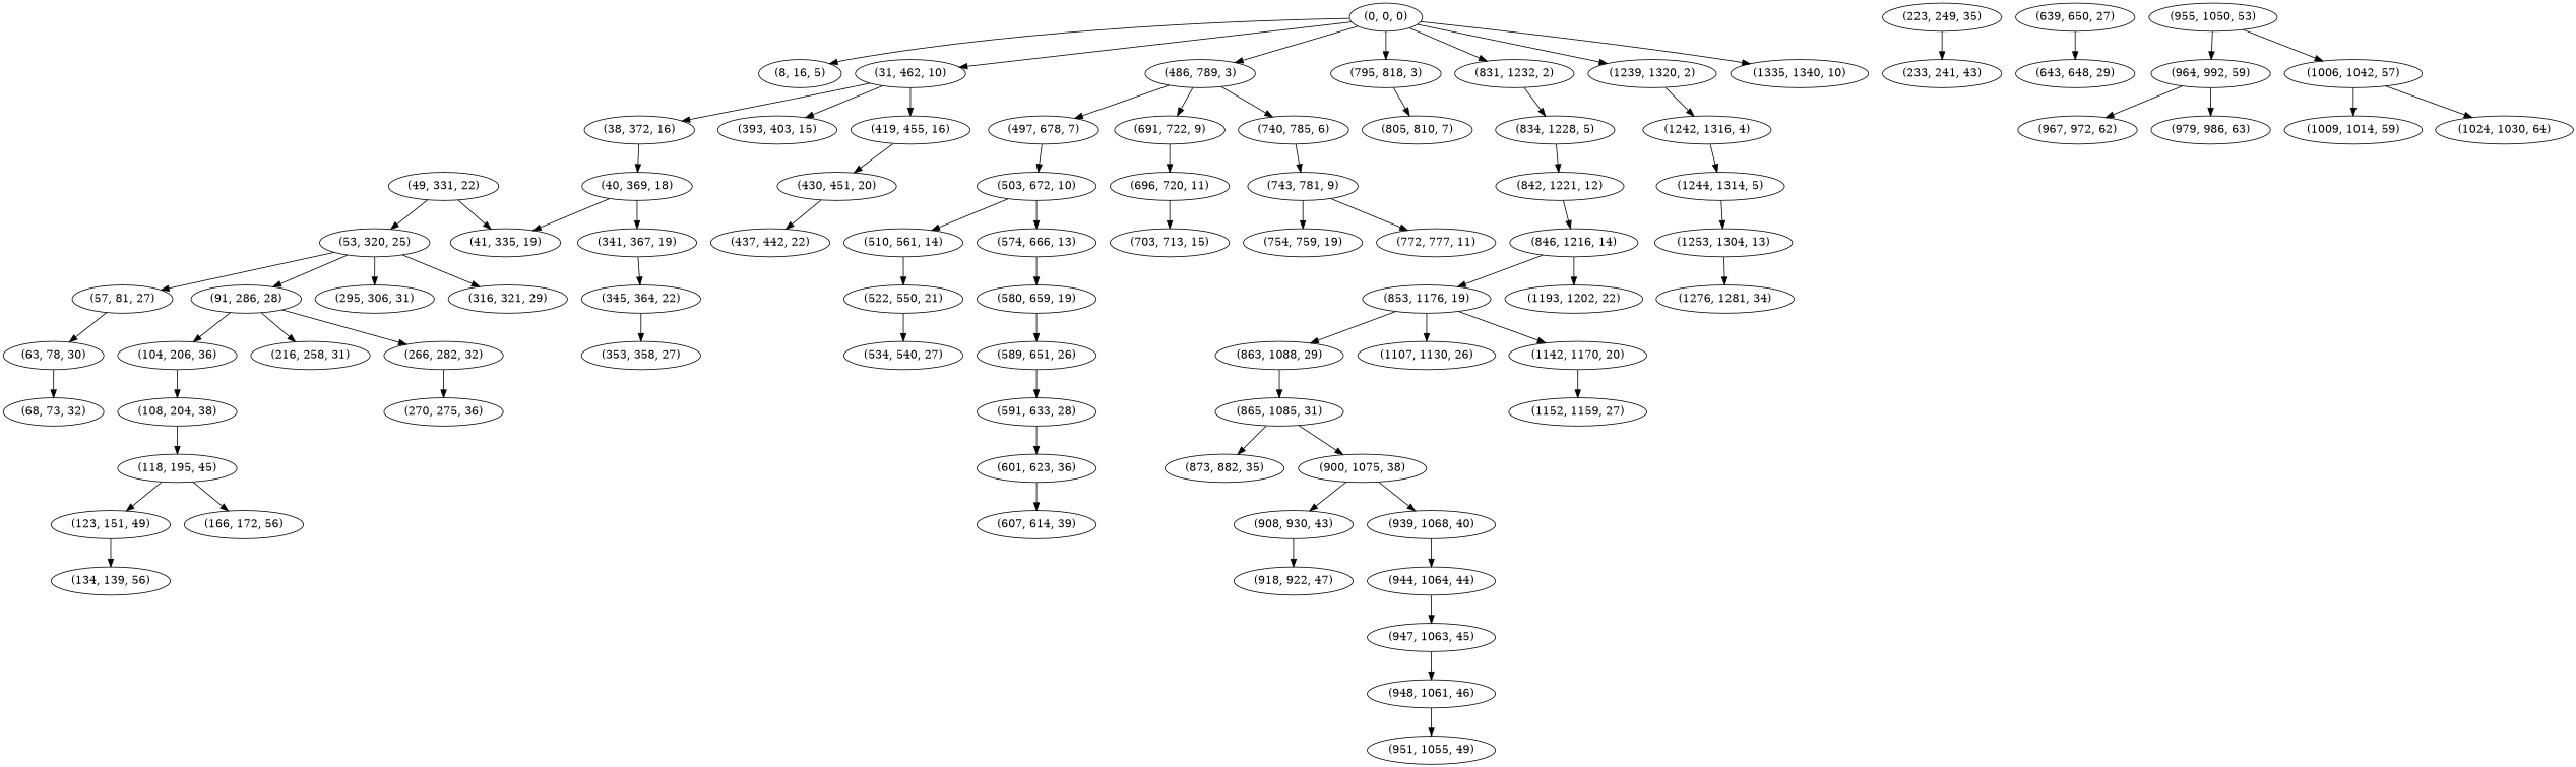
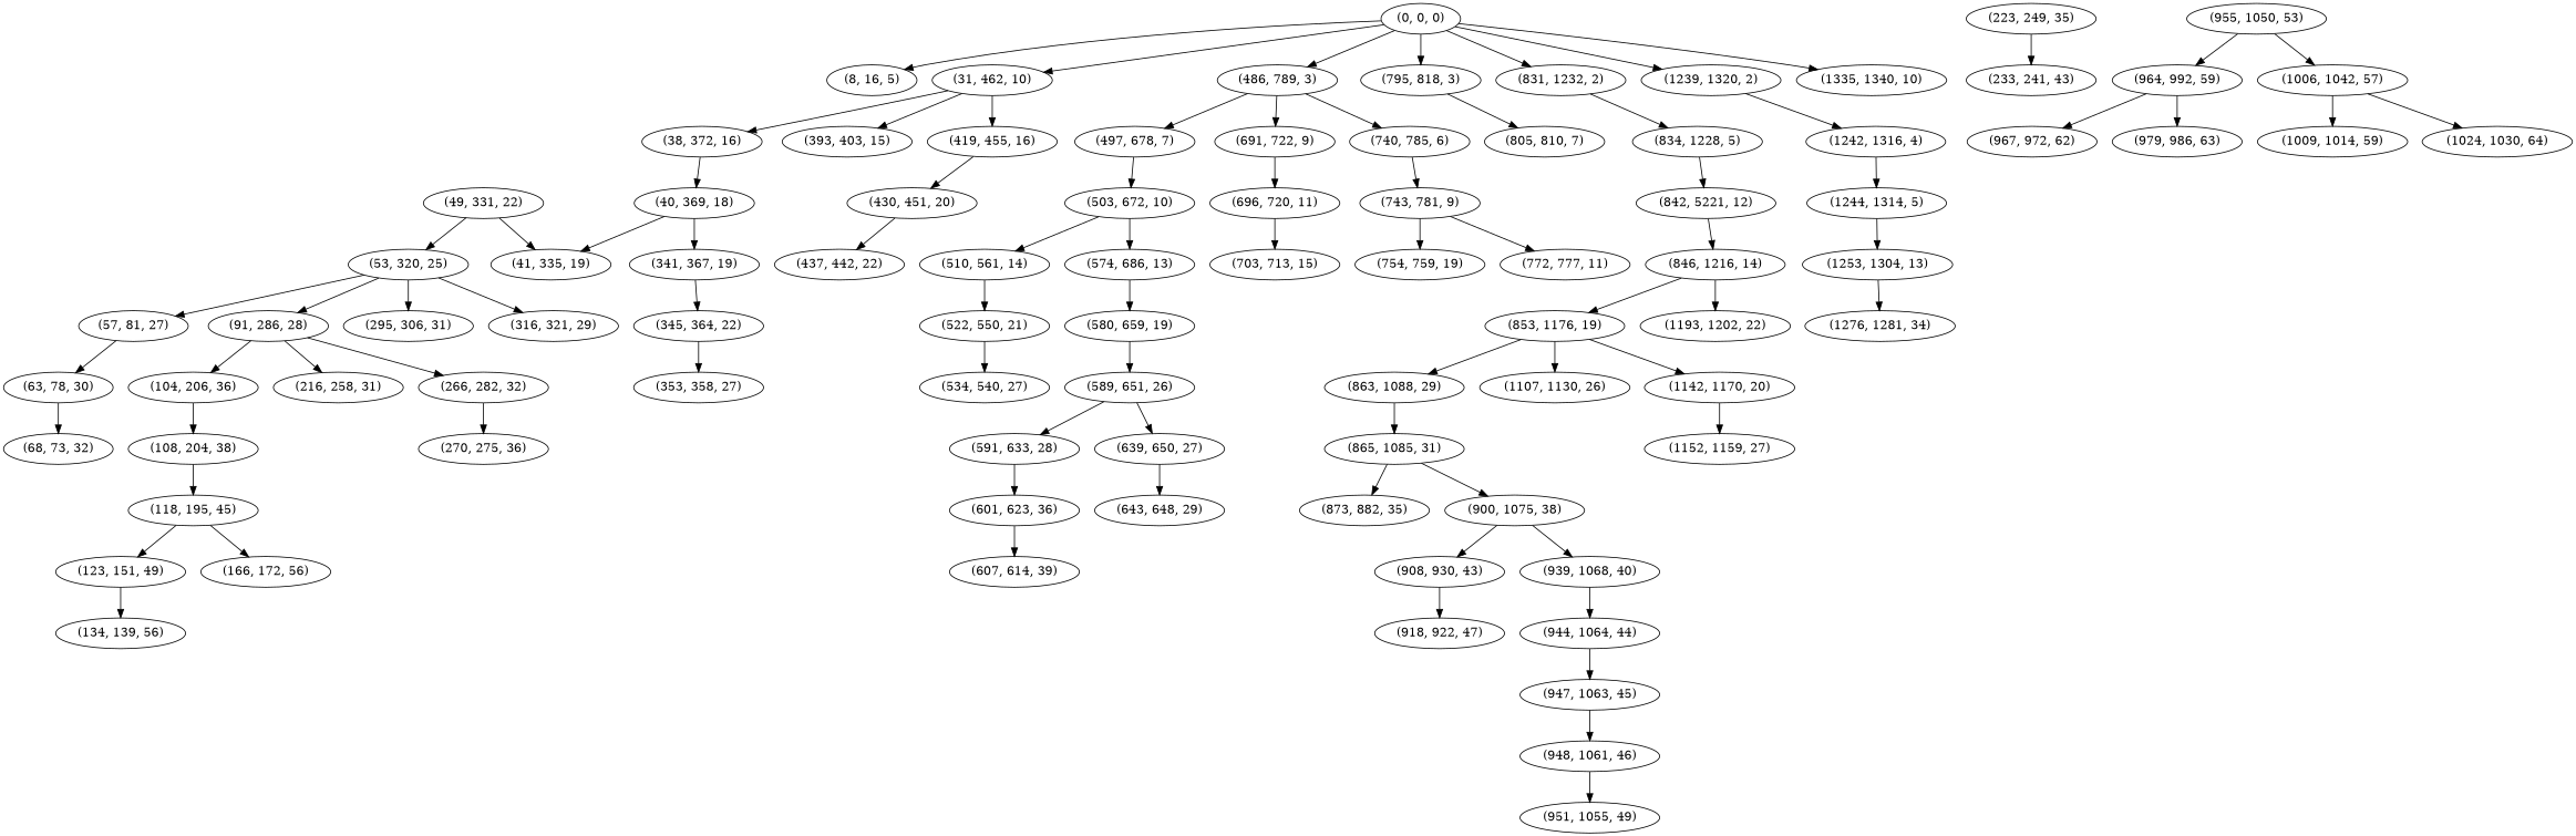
  digraph {
    "(0, 0, 0)"
    "(8, 16, 5)"
    "(31, 462, 10)"
    "(486, 789, 3)"
    "(795, 818, 3)"
    "(831, 1232, 2)"
    "(1239, 1320, 2)"
    "(1335, 1340, 10)"
    "(38, 372, 16)"
    "(393, 403, 15)"
    "(419, 455, 16)"
    "(497, 678, 7)"
    "(691, 722, 9)"
    "(740, 785, 6)"
    "(805, 810, 7)"
    "(834, 1228, 5)"
    "(1242, 1316, 4)"
    "(40, 369, 18)"
    "(430, 451, 20)"
    "(41, 335, 19)"
    "(341, 367, 19)"
    "(345, 364, 22)"
    "(49, 331, 22)"
    n24 [label="(53, 320, 25)"]
    "(57, 81, 27)"
    "(91, 286, 28)"
    "(295, 306, 31)"
    "(316, 321, 29)"
    "(63, 78, 30)"
    "(104, 206, 36)"
    "(216, 258, 31)"
    "(266, 282, 32)"
    "(68, 73, 32)"
    "(108, 204, 38)"
    "(270, 275, 36)"
    "(118, 195, 45)"
    "(123, 151, 49)"
    "(166, 172, 56)"
    "(134, 139, 56)"
    "(223, 249, 35)"
    "(233, 241, 43)"
    "(353, 358, 27)"
    "(437, 442, 22)"
    "(503, 672, 10)"
    "(696, 720, 11)"
    "(743, 781, 9)"
    "(510, 561, 14)"
-   "(574, 666, 13)"
+   "(574, 666, 13)" [label="(574, 686, 13)"]
    "(522, 550, 21)"
    "(580, 659, 19)"
    "(534, 540, 27)"
    "(589, 651, 26)"
    "(591, 633, 28)"
    "(639, 650, 27)"
    "(601, 623, 36)"
    "(643, 648, 29)"
    "(607, 614, 39)"
    "(703, 713, 15)"
    "(754, 759, 19)"
    "(772, 777, 11)"
-   "(842, 1221, 12)"
+   "(842, 1221, 12)" [label="(842, 5221, 12)"]
    "(846, 1216, 14)"
    "(853, 1176, 19)"
    "(1193, 1202, 22)"
    "(863, 1088, 29)"
    "(1107, 1130, 26)"
    "(1142, 1170, 20)"
    "(865, 1085, 31)"
    "(1152, 1159, 27)"
    "(873, 882, 35)"
    "(900, 1075, 38)"
    "(908, 930, 43)"
    "(939, 1068, 40)"
    "(918, 922, 47)"
    "(944, 1064, 44)"
    "(947, 1063, 45)"
    "(948, 1061, 46)"
    "(951, 1055, 49)"
    "(955, 1050, 53)"
    "(964, 992, 59)"
    "(1006, 1042, 57)"
    "(967, 972, 62)"
    "(979, 986, 63)"
    "(1009, 1014, 59)"
    "(1024, 1030, 64)"
    "(1244, 1314, 5)"
    "(1253, 1304, 13)"
    "(1276, 1281, 34)"
    "(0, 0, 0)" -> "(8, 16, 5)"
    "(0, 0, 0)" -> "(31, 462, 10)"
    "(0, 0, 0)" -> "(486, 789, 3)"
    "(0, 0, 0)" -> "(795, 818, 3)"
    "(0, 0, 0)" -> "(831, 1232, 2)"
    "(0, 0, 0)" -> "(1239, 1320, 2)"
    "(0, 0, 0)" -> "(1335, 1340, 10)"
    "(31, 462, 10)" -> "(38, 372, 16)"
    "(31, 462, 10)" -> "(393, 403, 15)"
    "(31, 462, 10)" -> "(419, 455, 16)"
    "(486, 789, 3)" -> "(497, 678, 7)"
    "(486, 789, 3)" -> "(691, 722, 9)"
    "(486, 789, 3)" -> "(740, 785, 6)"
    "(795, 818, 3)" -> "(805, 810, 7)"
    "(831, 1232, 2)" -> "(834, 1228, 5)"
    "(1239, 1320, 2)" -> "(1242, 1316, 4)"
    "(38, 372, 16)" -> "(40, 369, 18)"
    "(419, 455, 16)" -> "(430, 451, 20)"
    "(497, 678, 7)" -> "(503, 672, 10)"
    "(691, 722, 9)" -> "(696, 720, 11)"
    "(740, 785, 6)" -> "(743, 781, 9)"
    "(834, 1228, 5)" -> "(842, 1221, 12)"
    "(1242, 1316, 4)" -> "(1244, 1314, 5)"
    "(40, 369, 18)" -> "(41, 335, 19)"
    "(40, 369, 18)" -> "(341, 367, 19)"
    "(430, 451, 20)" -> "(437, 442, 22)"
    "(341, 367, 19)" -> "(345, 364, 22)"
    "(345, 364, 22)" -> "(353, 358, 27)"
    "(49, 331, 22)" -> "(41, 335, 19)"
    "(49, 331, 22)" -> n24
    n24 -> "(57, 81, 27)"
    n24 -> "(91, 286, 28)"
    n24 -> "(295, 306, 31)"
    n24 -> "(316, 321, 29)"
    "(57, 81, 27)" -> "(63, 78, 30)"
    "(91, 286, 28)" -> "(104, 206, 36)"
    "(91, 286, 28)" -> "(216, 258, 31)"
    "(91, 286, 28)" -> "(266, 282, 32)"
    "(63, 78, 30)" -> "(68, 73, 32)"
    "(104, 206, 36)" -> "(108, 204, 38)"
    "(266, 282, 32)" -> "(270, 275, 36)"
    "(108, 204, 38)" -> "(118, 195, 45)"
    "(118, 195, 45)" -> "(123, 151, 49)"
    "(118, 195, 45)" -> "(166, 172, 56)"
    "(123, 151, 49)" -> "(134, 139, 56)"
    "(223, 249, 35)" -> "(233, 241, 43)"
    "(503, 672, 10)" -> "(510, 561, 14)"
    "(503, 672, 10)" -> "(574, 666, 13)"
    "(696, 720, 11)" -> "(703, 713, 15)"
    "(743, 781, 9)" -> "(754, 759, 19)"
    "(743, 781, 9)" -> "(772, 777, 11)"
    "(510, 561, 14)" -> "(522, 550, 21)"
    "(574, 666, 13)" -> "(580, 659, 19)"
    "(522, 550, 21)" -> "(534, 540, 27)"
    "(580, 659, 19)" -> "(589, 651, 26)"
    "(589, 651, 26)" -> "(591, 633, 28)"
+   "(589, 651, 26)" -> "(639, 650, 27)"
    "(591, 633, 28)" -> "(601, 623, 36)"
    "(639, 650, 27)" -> "(643, 648, 29)"
    "(601, 623, 36)" -> "(607, 614, 39)"
    "(842, 1221, 12)" -> "(846, 1216, 14)"
    "(846, 1216, 14)" -> "(853, 1176, 19)"
    "(846, 1216, 14)" -> "(1193, 1202, 22)"
    "(853, 1176, 19)" -> "(863, 1088, 29)"
    "(853, 1176, 19)" -> "(1107, 1130, 26)"
    "(853, 1176, 19)" -> "(1142, 1170, 20)"
    "(863, 1088, 29)" -> "(865, 1085, 31)"
    "(1142, 1170, 20)" -> "(1152, 1159, 27)"
    "(865, 1085, 31)" -> "(873, 882, 35)"
    "(865, 1085, 31)" -> "(900, 1075, 38)"
    "(900, 1075, 38)" -> "(908, 930, 43)"
    "(900, 1075, 38)" -> "(939, 1068, 40)"
    "(908, 930, 43)" -> "(918, 922, 47)"
    "(939, 1068, 40)" -> "(944, 1064, 44)"
    "(944, 1064, 44)" -> "(947, 1063, 45)"
    "(947, 1063, 45)" -> "(948, 1061, 46)"
    "(948, 1061, 46)" -> "(951, 1055, 49)"
    "(955, 1050, 53)" -> "(964, 992, 59)"
    "(955, 1050, 53)" -> "(1006, 1042, 57)"
    "(964, 992, 59)" -> "(967, 972, 62)"
    "(964, 992, 59)" -> "(979, 986, 63)"
    "(1006, 1042, 57)" -> "(1009, 1014, 59)"
    "(1006, 1042, 57)" -> "(1024, 1030, 64)"
    "(1244, 1314, 5)" -> "(1253, 1304, 13)"
    "(1253, 1304, 13)" -> "(1276, 1281, 34)"
  }
